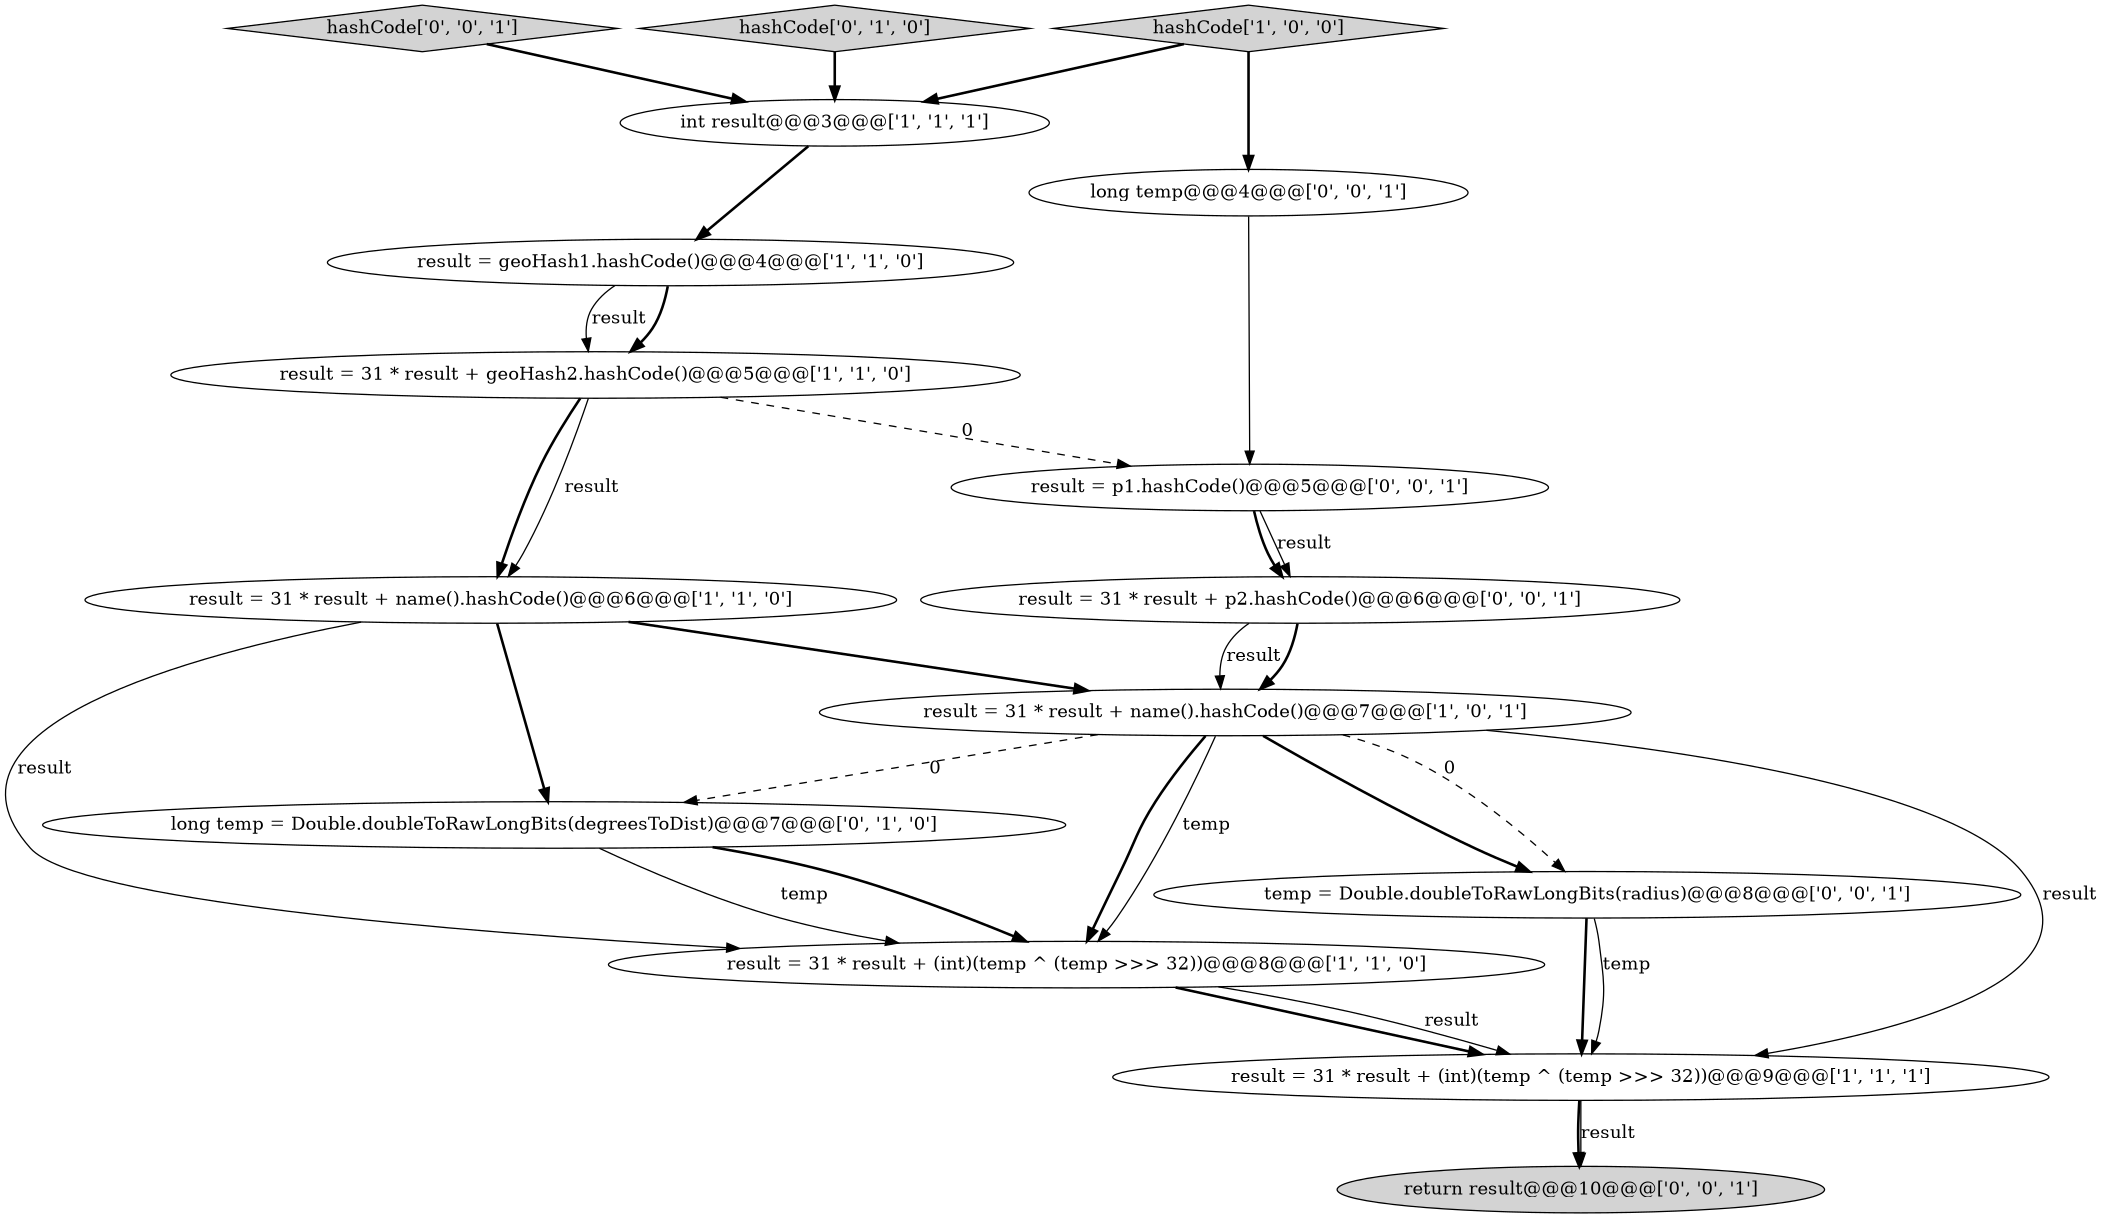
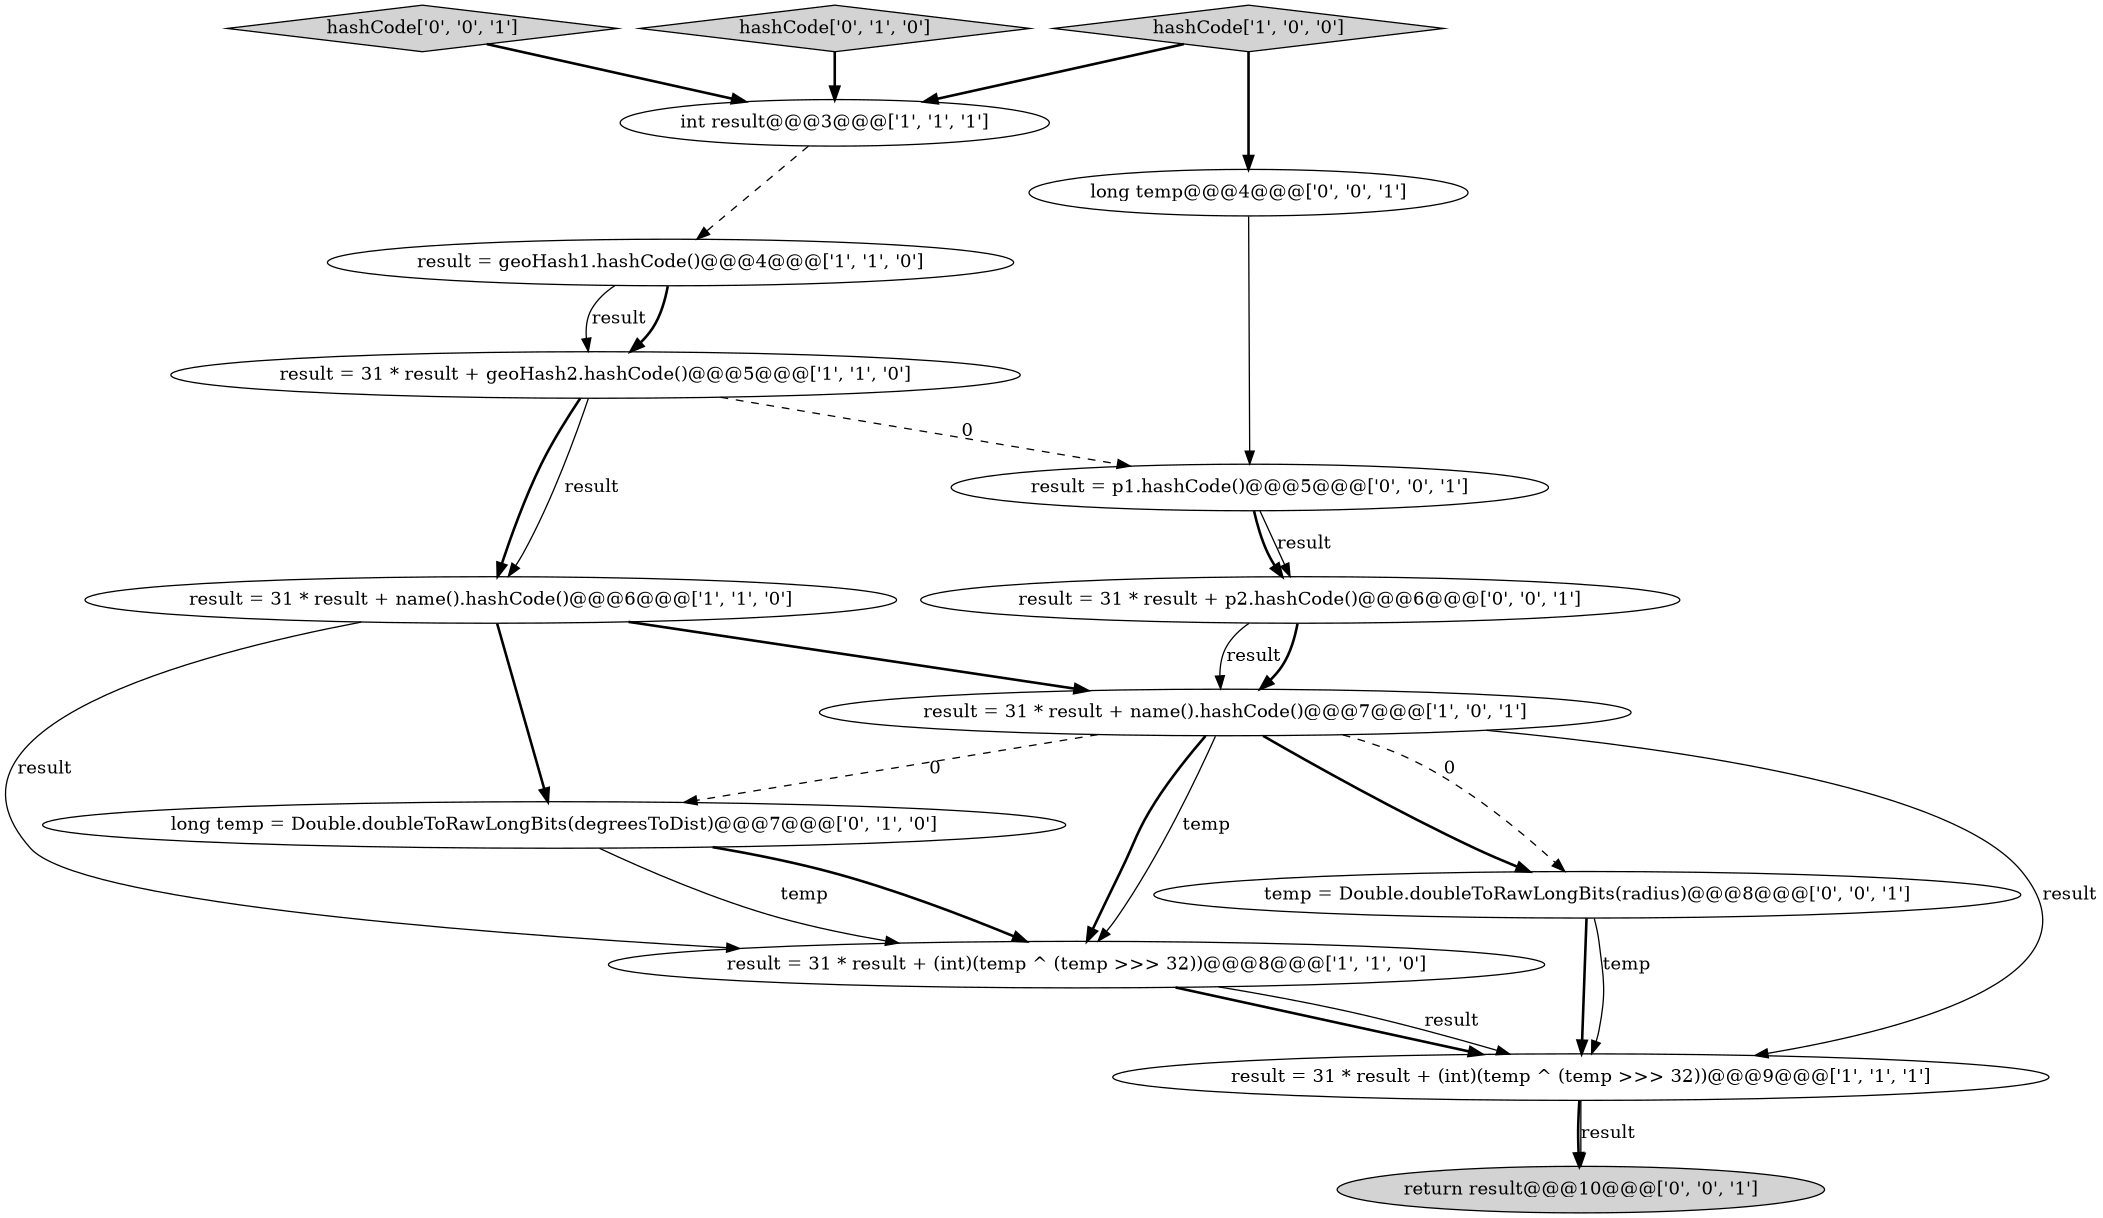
  digraph {
    node [fillcolor=white shape=ellipse style=filled]
    edge [style=bold]
    n1 [fillcolor=lightgray label="hashCode['1', '0', '0']" shape=diamond]
    n2 [label="int result@@@3@@@['1', '1', '1']"]
    n3 [label="long temp@@@4@@@['0', '0', '1']"]
    n4 [label="result = geoHash1.hashCode()@@@4@@@['1', '1', '0']"]
    n5 [label="result = p1.hashCode()@@@5@@@['0', '0', '1']"]
    n6 [label="result = 31 * result + geoHash2.hashCode()@@@5@@@['1', '1', '0']"]
    n7 [label="result = 31 * result + name().hashCode()@@@6@@@['1', '1', '0']"]
    n8 [label="long temp = Double.doubleToRawLongBits(degreesToDist)@@@7@@@['0', '1', '0']"]
    n9 [label="result = 31 * result + name().hashCode()@@@7@@@['1', '0', '1']"]
    n10 [label="result = 31 * result + (int)(temp ^ (temp >>> 32))@@@8@@@['1', '1', '0']"]
    n11 [label="result = 31 * result + p2.hashCode()@@@6@@@['0', '0', '1']"]
    n12 [label="result = 31 * result + (int)(temp ^ (temp >>> 32))@@@9@@@['1', '1', '1']"]
    n13 [label="temp = Double.doubleToRawLongBits(radius)@@@8@@@['0', '0', '1']"]
    n14 [fillcolor=lightgray label="return result@@@10@@@['0', '0', '1']"]
    n15 [fillcolor=lightgray label="hashCode['0', '0', '1']" shape=diamond]
    n16 [fillcolor=lightgray label="hashCode['0', '1', '0']" shape=diamond]
    n1 -> n2
    n1 -> n3
-   n2 -> n4
+   n2 -> n4 [style=dashed]
    n3 -> n5 [style=solid]
    n4 -> n6
    n4 -> n6 [label=result style=solid]
    n5 -> n11 [label=result style=solid]
    n5 -> n11
    n6 -> n5 [label=0 style=dashed]
    n6 -> n7 [label=result style=solid]
    n6 -> n7
    n7 -> n8
    n7 -> n9
    n7 -> n10 [label=result style=solid]
    n8 -> n10 [label=temp style=solid]
    n8 -> n10
    n9 -> n8 [label=0 style=dashed]
    n9 -> n10 [label=temp style=solid]
    n9 -> n10
    n9 -> n12 [label=result style=solid]
    n9 -> n13 [label=0 style=dashed]
    n9 -> n13
    n10 -> n12
    n10 -> n12 [label=result style=solid]
    n11 -> n9 [label=result style=solid]
    n11 -> n9
    n12 -> n14
    n12 -> n14 [label=result style=solid]
    n13 -> n12 [label=temp style=solid]
    n13 -> n12
    n15 -> n2
    n16 -> n2
  }
